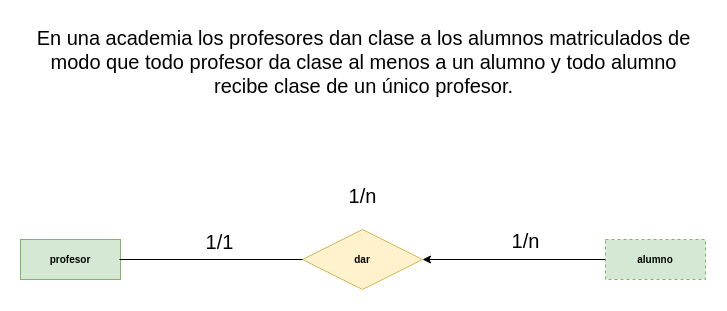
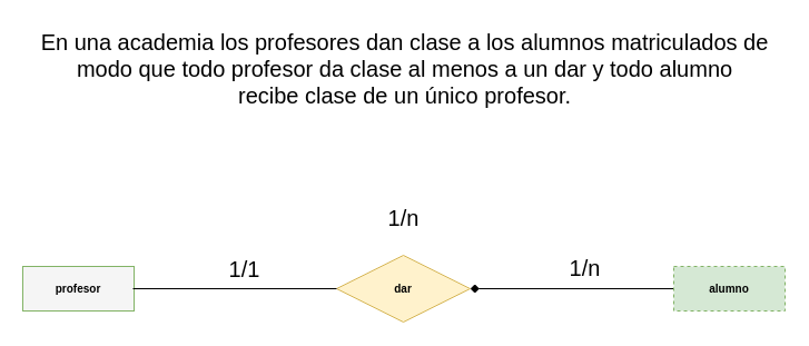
  <mxCell id="0" />
  <mxCell id="1" parent="0" />
- <mxCell id="2" value="profesor" style="whiteSpace=wrap;html=1;align=center;fontSize=10;glass=0;rounded=0;shadow=0;sketch=0;fillColor=#d5e8d4;strokeColor=#82b366;fontStyle=1" parent="1" vertex="1"><mxGeometry x="20" y="239" width="100" height="40" as="geometry" /></mxCell>
- <mxCell id="3" style="edgeStyle=orthogonalEdgeStyle;rounded=0;orthogonalLoop=1;jettySize=auto;html=1;exitX=0;exitY=0.5;exitDx=0;exitDy=0;" parent="1" source="5" target="6" edge="1"><mxGeometry relative="1" as="geometry" /></mxCell>
+ <mxCell id="2" value="profesor" style="whiteSpace=wrap;html=1;align=center;fontSize=10;glass=0;rounded=0;shadow=0;sketch=0;fillColor=#f5f5f5;strokeColor=#82b366;fontStyle=1;" parent="1" vertex="1"><mxGeometry x="20" y="239" width="100" height="40" as="geometry" /></mxCell>
+ <mxCell id="3" style="edgeStyle=orthogonalEdgeStyle;rounded=0;orthogonalLoop=1;jettySize=auto;html=1;exitX=0;exitY=0.5;exitDx=0;exitDy=0;endArrow=diamond;" parent="1" source="5" target="6" edge="1"><mxGeometry relative="1" as="geometry" /></mxCell>
  <mxCell id="4" value="1/n" style="edgeLabel;html=1;align=center;verticalAlign=middle;resizable=0;points=[];fontSize=20;" parent="3" vertex="1" connectable="0"><mxGeometry x="0.257" relative="1" as="geometry"><mxPoint x="34" y="-20" as="offset" /></mxGeometry></mxCell>
  <mxCell id="5" value="alumno" style="whiteSpace=wrap;html=1;align=center;fontSize=10;fillColor=#d5e8d4;strokeColor=#82b366;fontStyle=1;dashed=1;" parent="1" vertex="1"><mxGeometry x="605" y="239" width="100" height="40" as="geometry" /></mxCell>
  <mxCell id="6" value="dar" style="shape=rhombus;perimeter=rhombusPerimeter;whiteSpace=wrap;html=1;align=center;fontSize=10;fillColor=#fff2cc;strokeColor=#d6b656;fontStyle=1" parent="1" vertex="1"><mxGeometry x="302" y="229" width="120" height="60" as="geometry" /></mxCell>
- <mxCell id="7" value="En una academia los profesores dan clase a los alumnos matriculados de &lt;br/&gt;modo que todo profesor da clase al menos a un alumno y todo alumno &lt;br/&gt;recibe clase de un único profesor." style="text;html=1;align=center;verticalAlign=middle;resizable=0;points=[];autosize=1;strokeColor=none;fillColor=none;fontSize=20;" parent="1" vertex="1"><mxGeometry x="25" y="20" width="675" height="81" as="geometry" /></mxCell>
+ <mxCell id="7" value="En una academia los profesores dan clase a los alumnos matriculados de &lt;br/&gt;modo que todo profesor da clase al menos a un dar y todo alumno &lt;br/&gt;recibe clase de un único profesor." style="text;html=1;align=center;verticalAlign=middle;resizable=0;points=[];autosize=1;strokeColor=none;fillColor=none;fontSize=20;" parent="1" vertex="1"><mxGeometry x="25" y="20" width="675" height="81" as="geometry" /></mxCell>
  <mxCell id="8" value="1/n" style="text;html=1;align=center;verticalAlign=middle;resizable=0;points=[];autosize=1;strokeColor=none;fillColor=none;fontSize=20;" parent="1" vertex="1"><mxGeometry x="335" y="177" width="54" height="36" as="geometry" /></mxCell>
  <mxCell id="9" value="" style="endArrow=none;html=1;rounded=0;fontSize=20;entryX=0;entryY=0.5;entryDx=0;entryDy=0;" parent="1" target="6" edge="1"><mxGeometry relative="1" as="geometry"><mxPoint x="119" y="259" as="sourcePoint" /><mxPoint x="290" y="257" as="targetPoint" /></mxGeometry></mxCell>
  <mxCell id="10" value="1/1" style="edgeLabel;html=1;align=center;verticalAlign=middle;resizable=0;points=[];fontSize=20;" parent="9" vertex="1" connectable="0"><mxGeometry x="-0.344" y="-1" relative="1" as="geometry"><mxPoint x="39" y="-20" as="offset" /></mxGeometry></mxCell>
